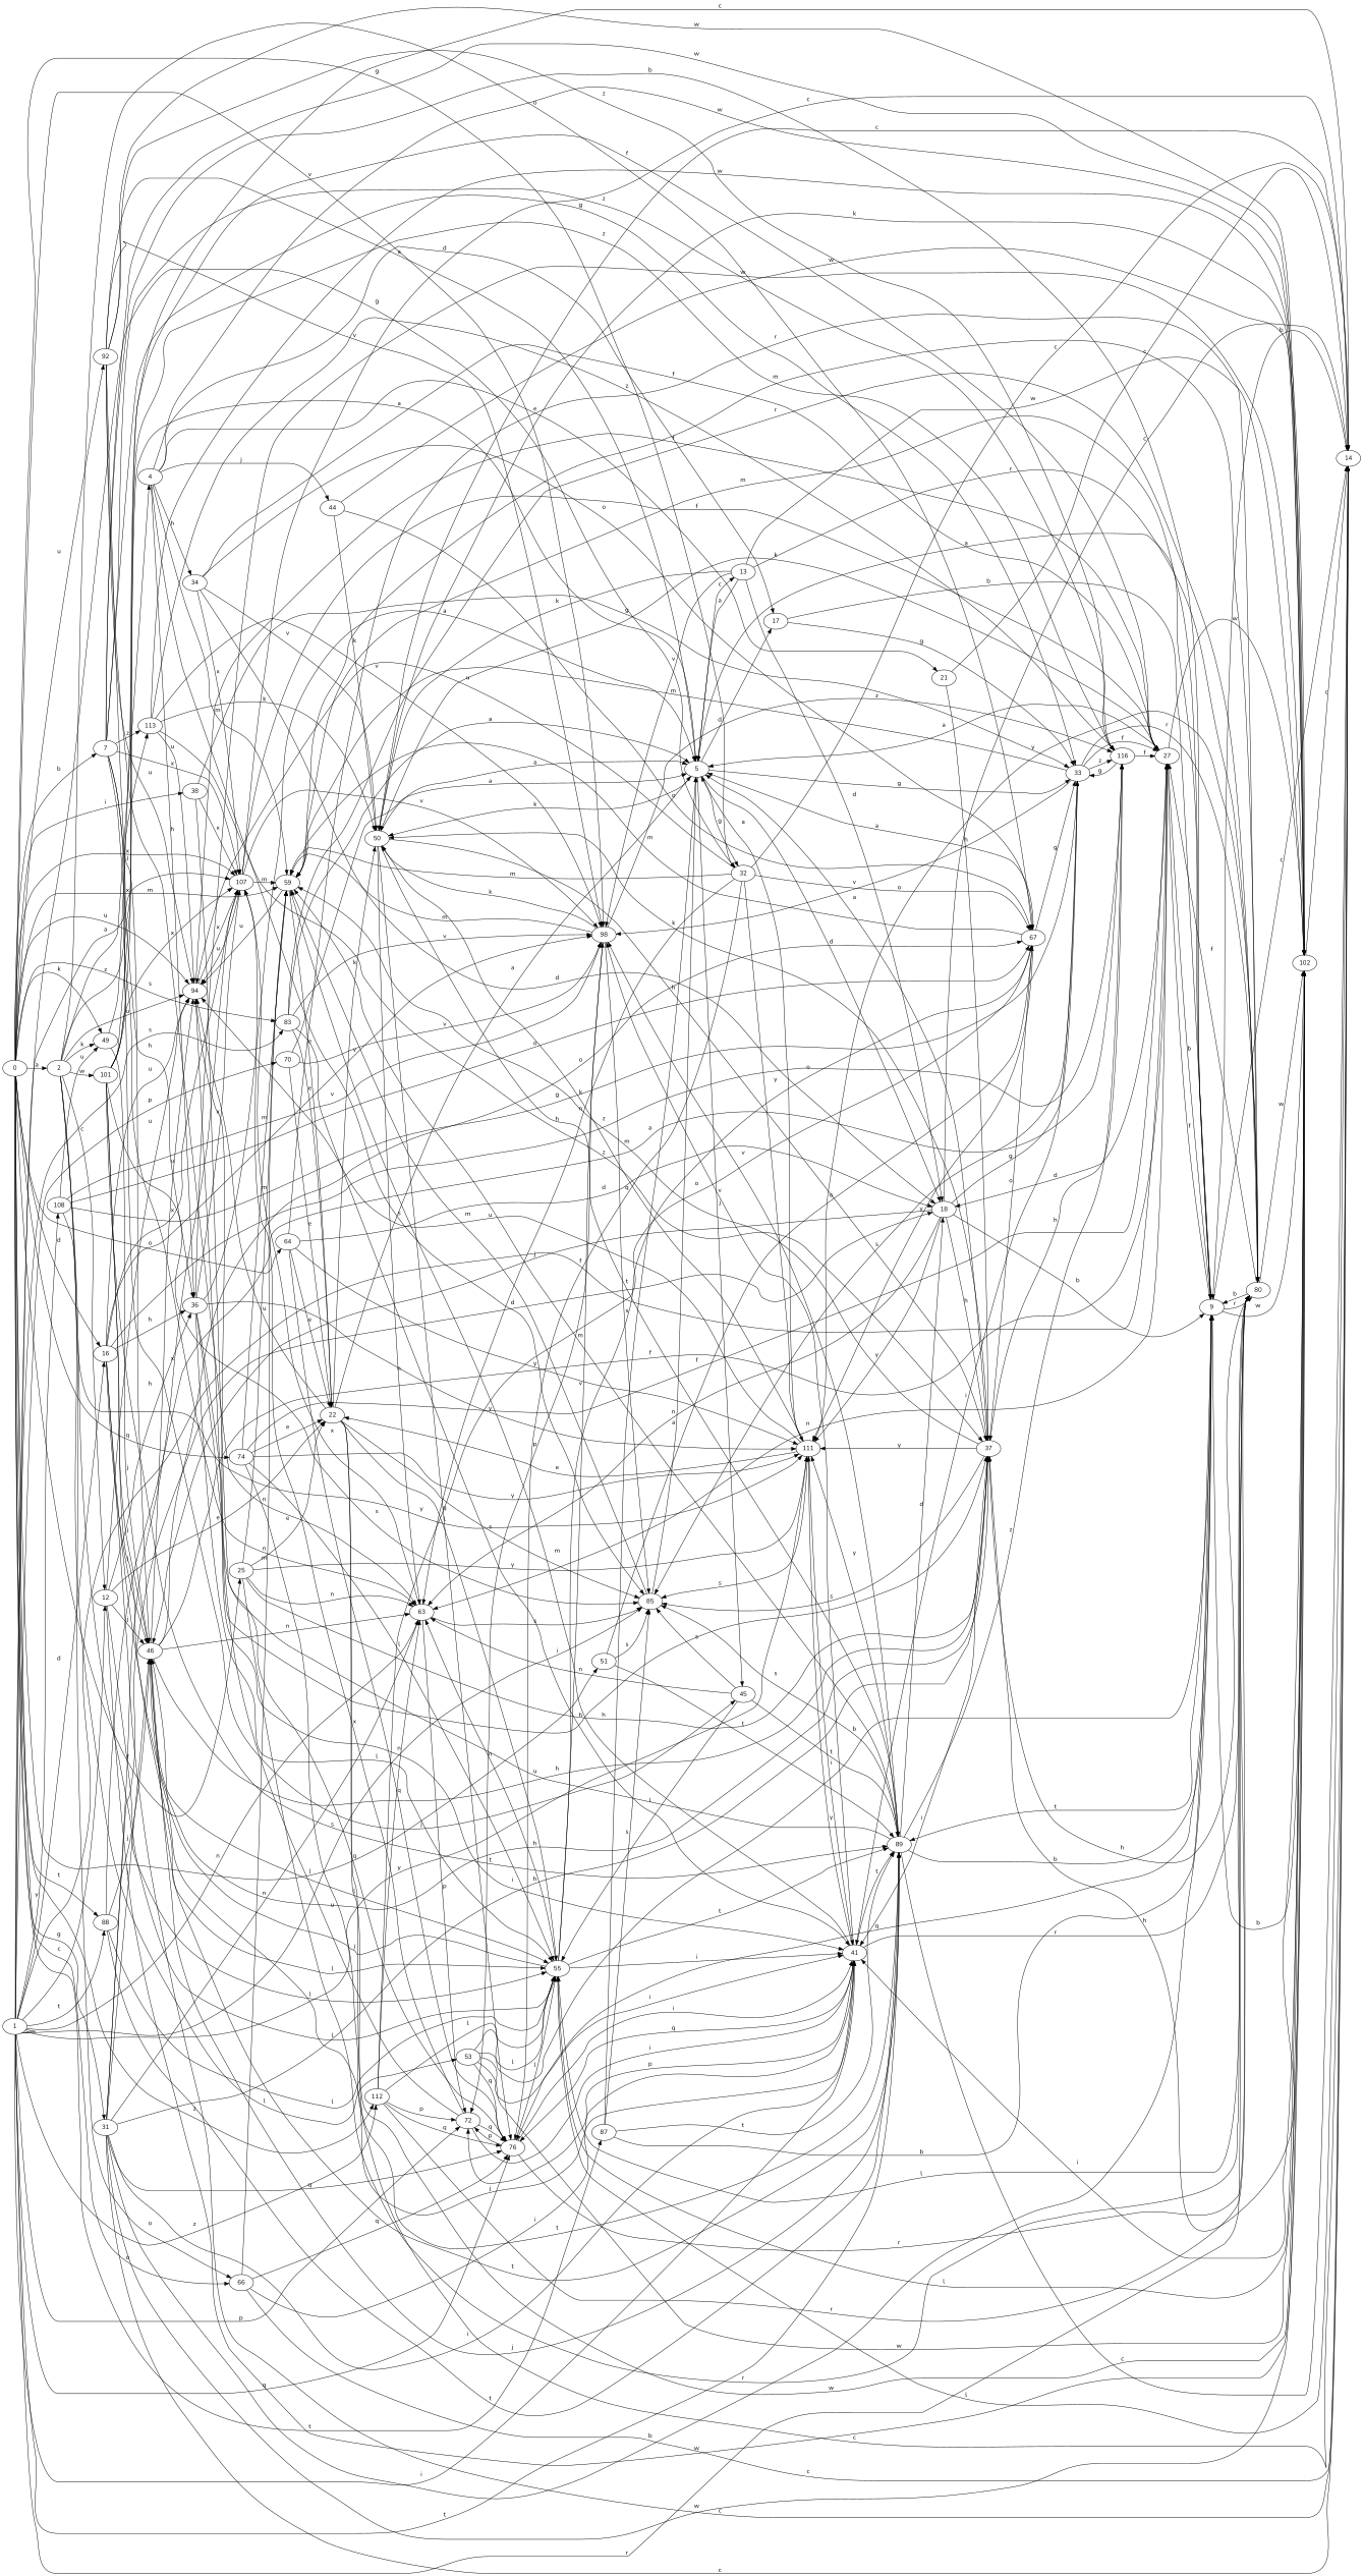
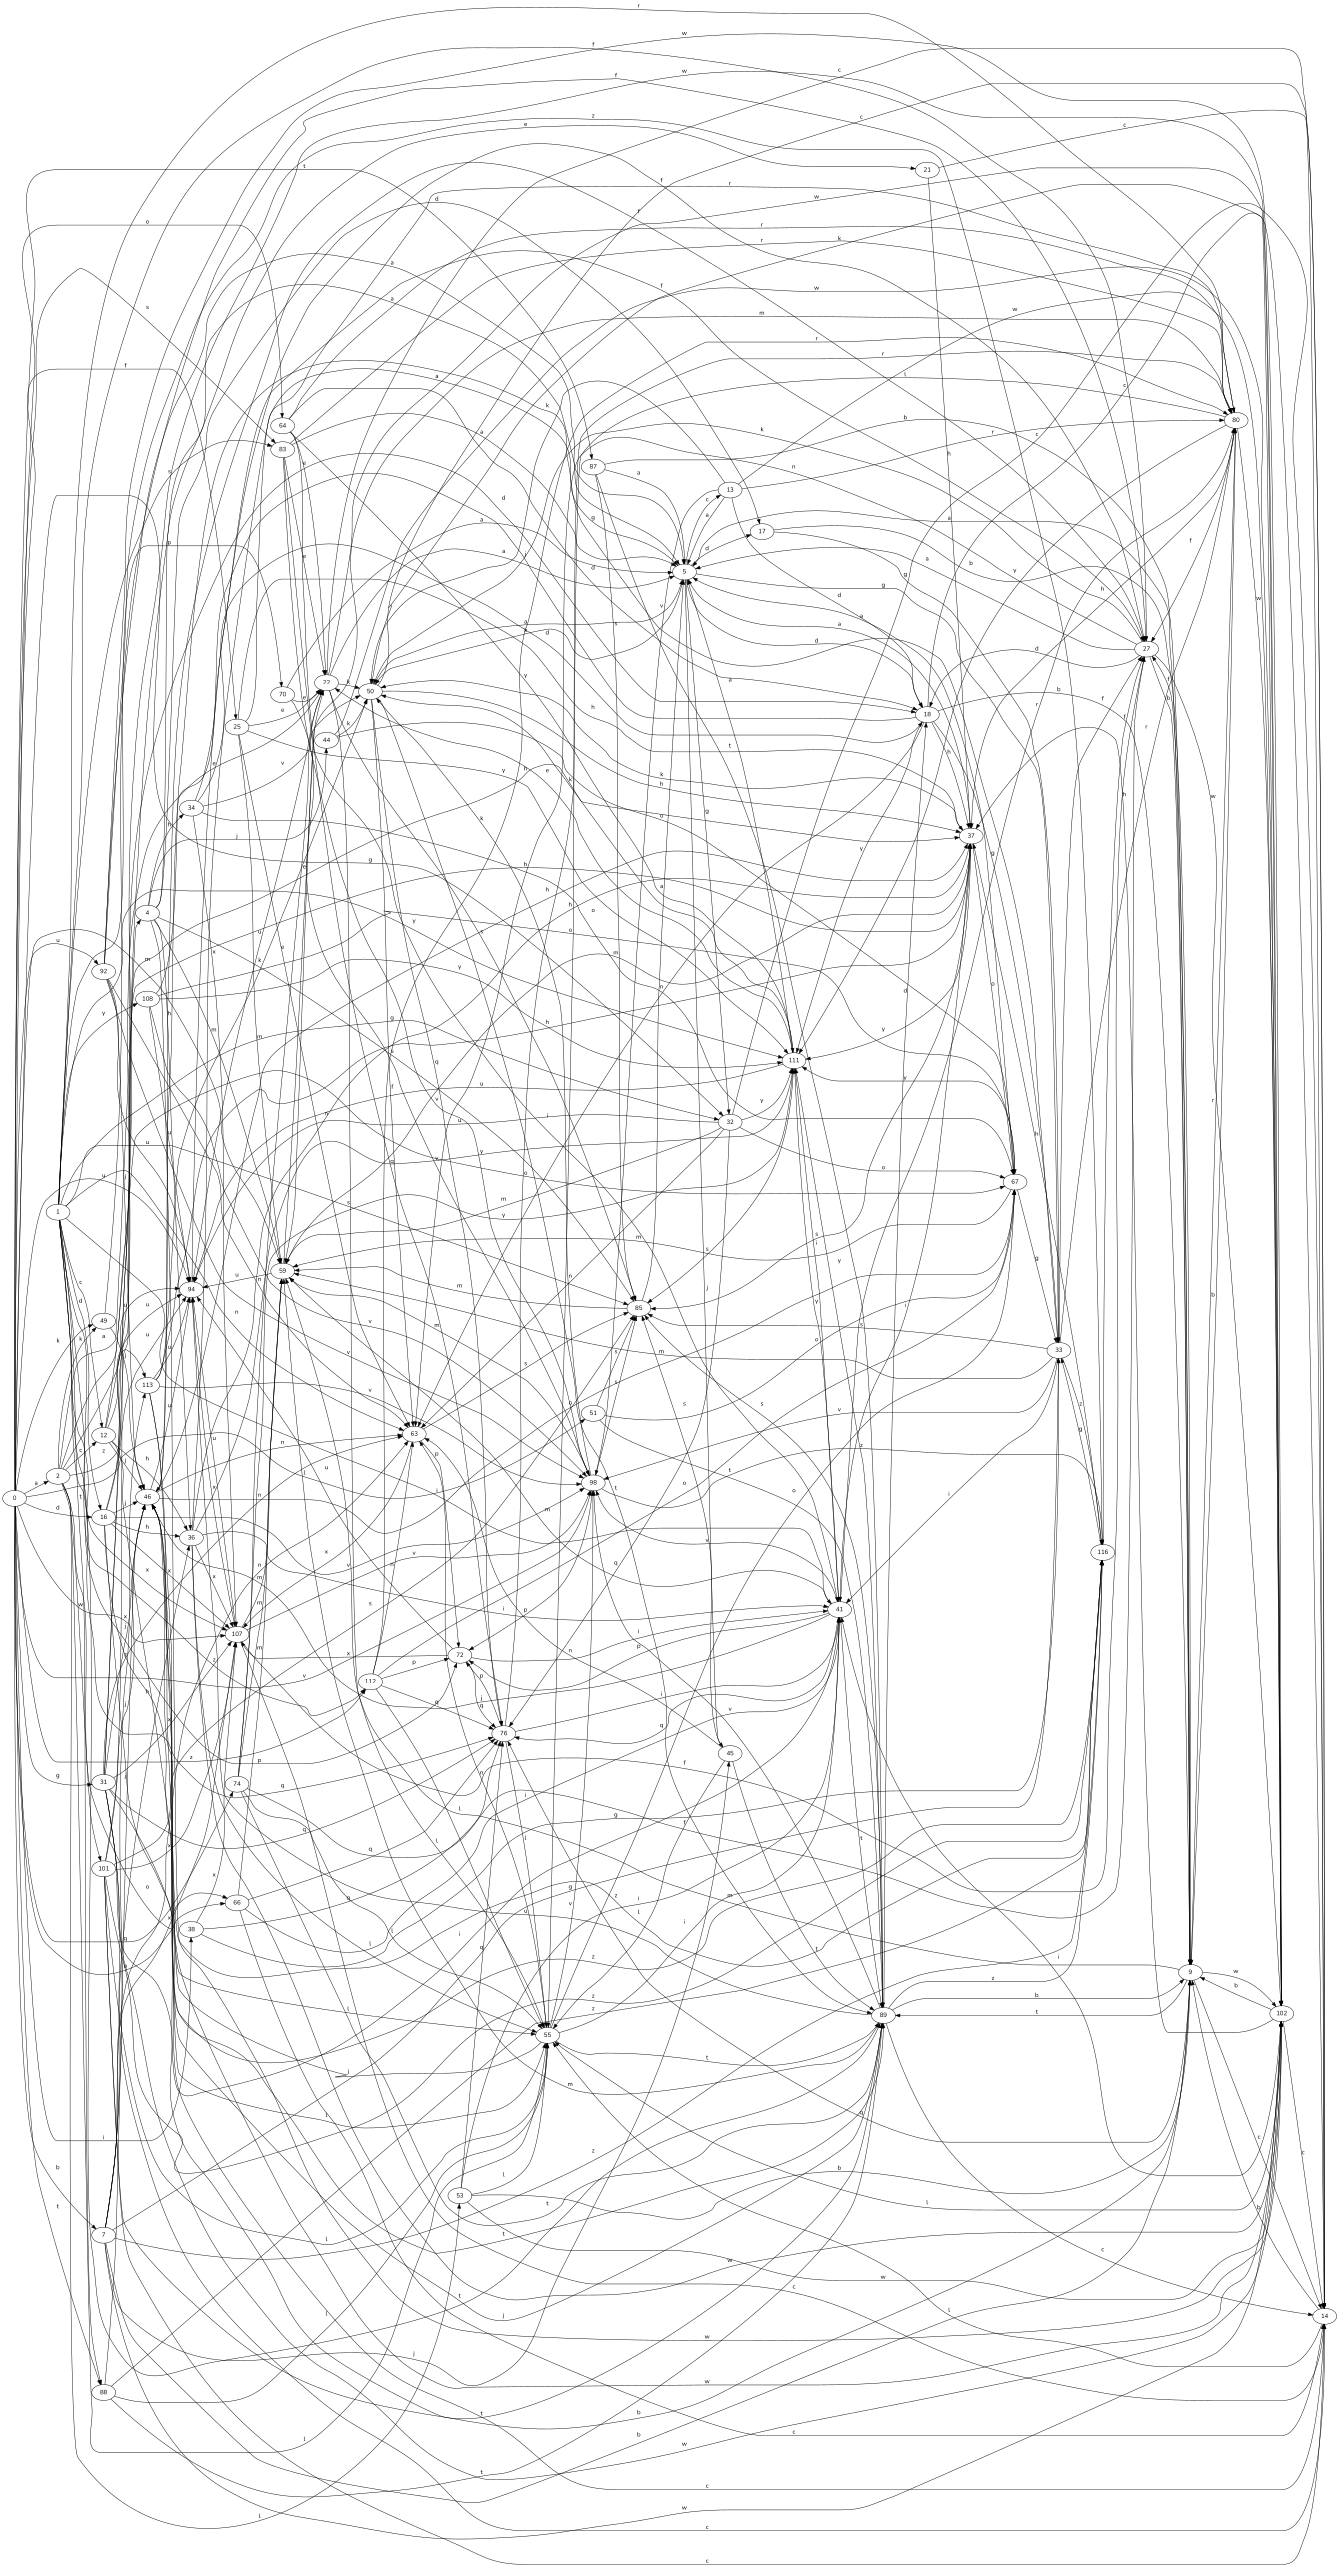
  strict digraph {
    fontname=Nunito
    rankdir=LR
    node [fontname=Nunito]
    edge [fontname=Nunito]
    0
    2
    7
    16
    25
    31
    32
    38
    49
    51
    59
    64
    66
    74
    83
    87
    88
    92
    94
    98
    107
    112
    12
    4
    53
    55
    67
    101
    113
    63
    36
    102
    33
    45
    9
    116
    14
    46
    37
    80
    111
    22
    41
    76
    18
    27
    85
    89
    5
    72
    50
    1
    70
    108
    17
    21
    34
    44
    13
    0 -> 2 [label=a]
    0 -> 7 [label=b]
    0 -> 16 [label=d]
    0 -> 25 [label=f]
    0 -> 31 [label=g]
    0 -> 32 [label=g]
    0 -> 38 [label=i]
    0 -> 49 [label=k]
    0 -> 51 [label=l]
    0 -> 59 [label=m]
    0 -> 64 [label=o]
    0 -> 66 [label=o]
    0 -> 74 [label=q]
    0 -> 83 [label=s]
    0 -> 87 [label=t]
    0 -> 88 [label=t]
    0 -> 92 [label=u]
    0 -> 94 [label=u]
    0 -> 98 [label=v]
    0 -> 107 [label=x]
    0 -> 112 [label=z]
    2 -> 49 [label=k]
    2 -> 66 [label=o]
    2 -> 94 [label=u]
    2 -> 12 [label=c]
    2 -> 4 [label=a]
    2 -> 53 [label=l]
    2 -> 55 [label=l]
    2 -> 67 [label=o]
    2 -> 101 [label=w]
    2 -> 113 [label=z]
    7 -> 107 [label=x]
    7 -> 113 [label=z]
    7 -> 63 [label=n]
    7 -> 36 [label=h]
    7 -> 102 [label=w]
    7 -> 33 [label=g]
    7 -> 45 [label=j]
    7 -> 9 [label=b]
    7 -> 116 [label=z]
    16 -> 94 [label=u]
    16 -> 98 [label=v]
    16 -> 107 [label=x]
    16 -> 36 [label=h]
    16 -> 116 [label=z]
    16 -> 14 [label=c]
    16 -> 46 [label=j]
    16 -> 37 [label=h]
    25 -> 59 [label=m]
    25 -> 63 [label=n]
    25 -> 37 [label=h]
    25 -> 80 [label=r]
    25 -> 111 [label=y]
    25 -> 22 [label=e]
    31 -> 107 [label=x]
    31 -> 63 [label=n]
    31 -> 102 [label=w]
    31 -> 9 [label=b]
    31 -> 14 [label=c]
    31 -> 46 [label=j]
    31 -> 37 [label=h]
    31 -> 41 [label=i]
    31 -> 76 [label=q]
    31 -> 18 [label=d]
    32 -> 59 [label=m]
    32 -> 94 [label=u]
    32 -> 67 [label=o]
    32 -> 63 [label=n]
    32 -> 14 [label=c]
    32 -> 111 [label=y]
    32 -> 76 [label=q]
    38 -> 107 [label=x]
    38 -> 33 [label=g]
    38 -> 76 [label=q]
    49 -> 46 [label=j]
    49 -> 27 [label=f]
    51 -> 67 [label=o]
    51 -> 85 [label=s]
    51 -> 89 [label=t]
    59 -> 94 [label=u]
    59 -> 22 [label=e]
    64 -> 80 [label=r]
    64 -> 111 [label=y]
    64 -> 22 [label=e]
    64 -> 76 [label=q]
    64 -> 18 [label=d]
    66 -> 59 [label=m]
    66 -> 14 [label=c]
    66 -> 41 [label=i]
    66 -> 76 [label=q]
    74 -> 59 [label=m]
    74 -> 55 [label=l]
    74 -> 111 [label=y]
    74 -> 22 [label=e]
    74 -> 27 [label=f]
    74 -> 89 [label=t]
    83 -> 98 [label=v]
    83 -> 80 [label=r]
    83 -> 22 [label=e]
    83 -> 41 [label=i]
    83 -> 5 [label=a]
    87 -> 9 [label=b]
    87 -> 85 [label=s]
    87 -> 89 [label=t]
    87 -> 5 [label=a]
    88 -> 55 [label=l]
    88 -> 116 [label=z]
    88 -> 46 [label=j]
    88 -> 89 [label=t]
    92 -> 94 [label=u]
    92 -> 98 [label=v]
    92 -> 63 [label=n]
    92 -> 102 [label=w]
    92 -> 116 [label=z]
    92 -> 46 [label=j]
    92 -> 5 [label=a]
    94 -> 107 [label=x]
    94 -> 27 [label=f]
    98 -> 59 [label=m]
    98 -> 116 [label=z]
    98 -> 85 [label=s]
    98 -> 72 [label=p]
    98 -> 50 [label=k]
    107 -> 59 [label=m]
    107 -> 94 [label=u]
    107 -> 98 [label=v]
    107 -> 14 [label=c]
    107 -> 27 [label=f]
    112 -> 55 [label=l]
    112 -> 67 [label=o]
    112 -> 63 [label=n]
    112 -> 80 [label=r]
    112 -> 76 [label=q]
    112 -> 72 [label=p]
    12 -> 94 [label=u]
    12 -> 55 [label=l]
    12 -> 36 [label=h]
    12 -> 102 [label=w]
    12 -> 46 [label=j]
    12 -> 22 [label=e]
    4 -> 59 [label=m]
    4 -> 36 [label=h]
    4 -> 102 [label=w]
    4 -> 85 [label=s]
    4 -> 17 [label=d]
    4 -> 21 [label=e]
    4 -> 34 [label=h]
    4 -> 44 [label=j]
    53 -> 55 [label=l]
    53 -> 102 [label=w]
    53 -> 9 [label=b]
    53 -> 41 [label=i]
    53 -> 76 [label=q]
    55 -> 98 [label=v]
    55 -> 67 [label=o]
    55 -> 63 [label=n]
    55 -> 46 [label=j]
    55 -> 41 [label=i]
    55 -> 89 [label=t]
    67 -> 59 [label=m]
    67 -> 33 [label=g]
    67 -> 111 [label=y]
    67 -> 5 [label=a]
    101 -> 107 [label=x]
    101 -> 55 [label=l]
    101 -> 116 [label=z]
    101 -> 14 [label=c]
    101 -> 46 [label=j]
    101 -> 85 [label=s]
    101 -> 89 [label=t]
    101 -> 5 [label=a]
    113 -> 94 [label=u]
    113 -> 98 [label=v]
    113 -> 102 [label=w]
    113 -> 116 [label=z]
    113 -> 37 [label=h]
    113 -> 50 [label=k]
    63 -> 107 [label=x]
    63 -> 85 [label=s]
    63 -> 72 [label=p]
    36 -> 107 [label=x]
    36 -> 55 [label=l]
    36 -> 102 [label=w]
    36 -> 37 [label=h]
    36 -> 111 [label=y]
    36 -> 41 [label=i]
    36 -> 5 [label=a]
    102 -> 55 [label=l]
    102 -> 9 [label=b]
    102 -> 14 [label=c]
    102 -> 37 [label=h]
    102 -> 41 [label=i]
    102 -> 50 [label=k]
    33 -> 59 [label=m]
    33 -> 98 [label=v]
    33 -> 116 [label=z]
    33 -> 80 [label=r]
    33 -> 41 [label=i]
    33 -> 27 [label=f]
    33 -> 85 [label=s]
    45 -> 55 [label=l]
    45 -> 63 [label=n]
    45 -> 85 [label=s]
    45 -> 89 [label=t]
    9 -> 59 [label=m]
    9 -> 102 [label=w]
    9 -> 14 [label=c]
    9 -> 80 [label=r]
    9 -> 76 [label=q]
    9 -> 27 [label=f]
    9 -> 89 [label=t]
    9 -> 5 [label=a]
    116 -> 33 [label=g]
    116 -> 37 [label=h]
    116 -> 27 [label=f]
    14 -> 55 [label=l]
    14 -> 9 [label=b]
    46 -> 94 [label=u]
    46 -> 55 [label=l]
    46 -> 67 [label=o]
    46 -> 63 [label=n]
    46 -> 37 [label=h]
    46 -> 27 [label=f]
    46 -> 89 [label=t]
    37 -> 59 [label=m]
    37 -> 67 [label=o]
    37 -> 111 [label=y]
    37 -> 41 [label=i]
    37 -> 85 [label=s]
    37 -> 5 [label=a]
    37 -> 50 [label=k]
    80 -> 59 [label=m]
    80 -> 55 [label=l]
    80 -> 102 [label=w]
    80 -> 9 [label=b]
    80 -> 37 [label=h]
    80 -> 111 [label=y]
    80 -> 27 [label=f]
    111 -> 94 [label=u]
    111 -> 22 [label=e]
    111 -> 41 [label=i]
    111 -> 85 [label=s]
    111 -> 5 [label=a]
    111 -> 50 [label=k]
    22 -> 94 [label=u]
    22 -> 55 [label=l]
    22 -> 102 [label=w]
    22 -> 14 [label=c]
    22 -> 85 [label=s]
    22 -> 5 [label=a]
    22 -> 50 [label=k]
    41 -> 59 [label=m]
    41 -> 98 [label=v]
    41 -> 46 [label=j]
    41 -> 80 [label=r]
    41 -> 111 [label=y]
    41 -> 76 [label=q]
    41 -> 89 [label=t]
    41 -> 72 [label=p]
    76 -> 55 [label=l]
    76 -> 80 [label=r]
    76 -> 41 [label=i]
    76 -> 72 [label=p]
    18 -> 63 [label=n]
    18 -> 33 [label=g]
    18 -> 9 [label=b]
    18 -> 14 [label=c]
    18 -> 46 [label=j]
    18 -> 37 [label=h]
    18 -> 111 [label=y]
    27 -> 63 [label=n]
    27 -> 102 [label=w]
    27 -> 9 [label=b]
    27 -> 18 [label=d]
    27 -> 5 [label=a]
    27 -> 50 [label=k]
    85 -> 59 [label=m]
    85 -> 5 [label=a]
    89 -> 59 [label=m]
    89 -> 94 [label=u]
    89 -> 98 [label=v]
    89 -> 9 [label=b]
    89 -> 116 [label=z]
    89 -> 14 [label=c]
    89 -> 46 [label=j]
    89 -> 111 [label=y]
    89 -> 18 [label=d]
    89 -> 85 [label=s]
    5 -> 32 [label=g]
    5 -> 33 [label=g]
    5 -> 45 [label=j]
    5 -> 18 [label=d]
    5 -> 50 [label=k]
    5 -> 17 [label=d]
    5 -> 13 [label=c]
    72 -> 94 [label=u]
    72 -> 107 [label=x]
    72 -> 41 [label=i]
    72 -> 76 [label=q]
-   50 -> 63 [label=n]
+   50 -> 63 [label=f]
    50 -> 14 [label=c]
    50 -> 37 [label=h]
    50 -> 76 [label=q]
    50 -> 89 [label=t]
    50 -> 5 [label=a]
    1 -> 16 [label=d]
    1 -> 32 [label=g]
    1 -> 83 [label=s]
    1 -> 88 [label=t]
    1 -> 107 [label=x]
    1 -> 112 [label=z]
    1 -> 12 [label=c]
    1 -> 63 [label=n]
    1 -> 80 [label=r]
    1 -> 111 [label=y]
    1 -> 41 [label=i]
    1 -> 76 [label=q]
    1 -> 27 [label=f]
    1 -> 85 [label=s]
    1 -> 89 [label=t]
    1 -> 72 [label=p]
    1 -> 70 [label=p]
    1 -> 108 [label=y]
    70 -> 98 [label=v]
    70 -> 22 [label=e]
    70 -> 5 [label=a]
-   108 -> 49 [label=u]
+   108 -> 94 [label=u]
    108 -> 98 [label=v]
    108 -> 67 [label=o]
    108 -> 33 [label=g]
    108 -> 111 [label=y]
    17 -> 33 [label=g]
    17 -> 9 [label=b]
    21 -> 14 [label=c]
    21 -> 37 [label=h]
    34 -> 107 [label=x]
    34 -> 67 [label=o]
    34 -> 18 [label=d]
    34 -> 27 [label=f]
    34 -> 50 [label=v]
    44 -> 67 [label=o]
    44 -> 102 [label=w]
    44 -> 50 [label=k]
    13 -> 98 [label=v]
    13 -> 102 [label=w]
    13 -> 80 [label=r]
    13 -> 18 [label=d]
    13 -> 5 [label=a]
    13 -> 50 [label=k]
  }
